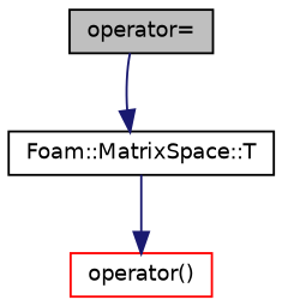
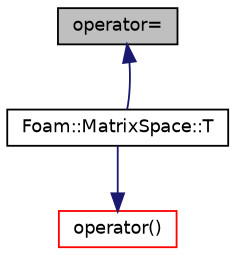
  digraph {
    rankdir=TB
    node [color=black fontname=Helvetica fontsize=10 shape=record]
    edge [color=midnightblue fontname=Helvetica fontsize=10 labelfontname=Helvetica labelfontsize=10 style=solid]
    n1 [fillcolor=grey75 fontcolor=black height=0.2 label="operator=" style=filled width=0.4]
    n2 [height=0.2 label="Foam::MatrixSpace::T" width=0.4]
    n3 [color=red height=0.2 label="operator()" width=0.4]
-   n1 -> n2
+   n2 -> n1
    n2 -> n3
  }
